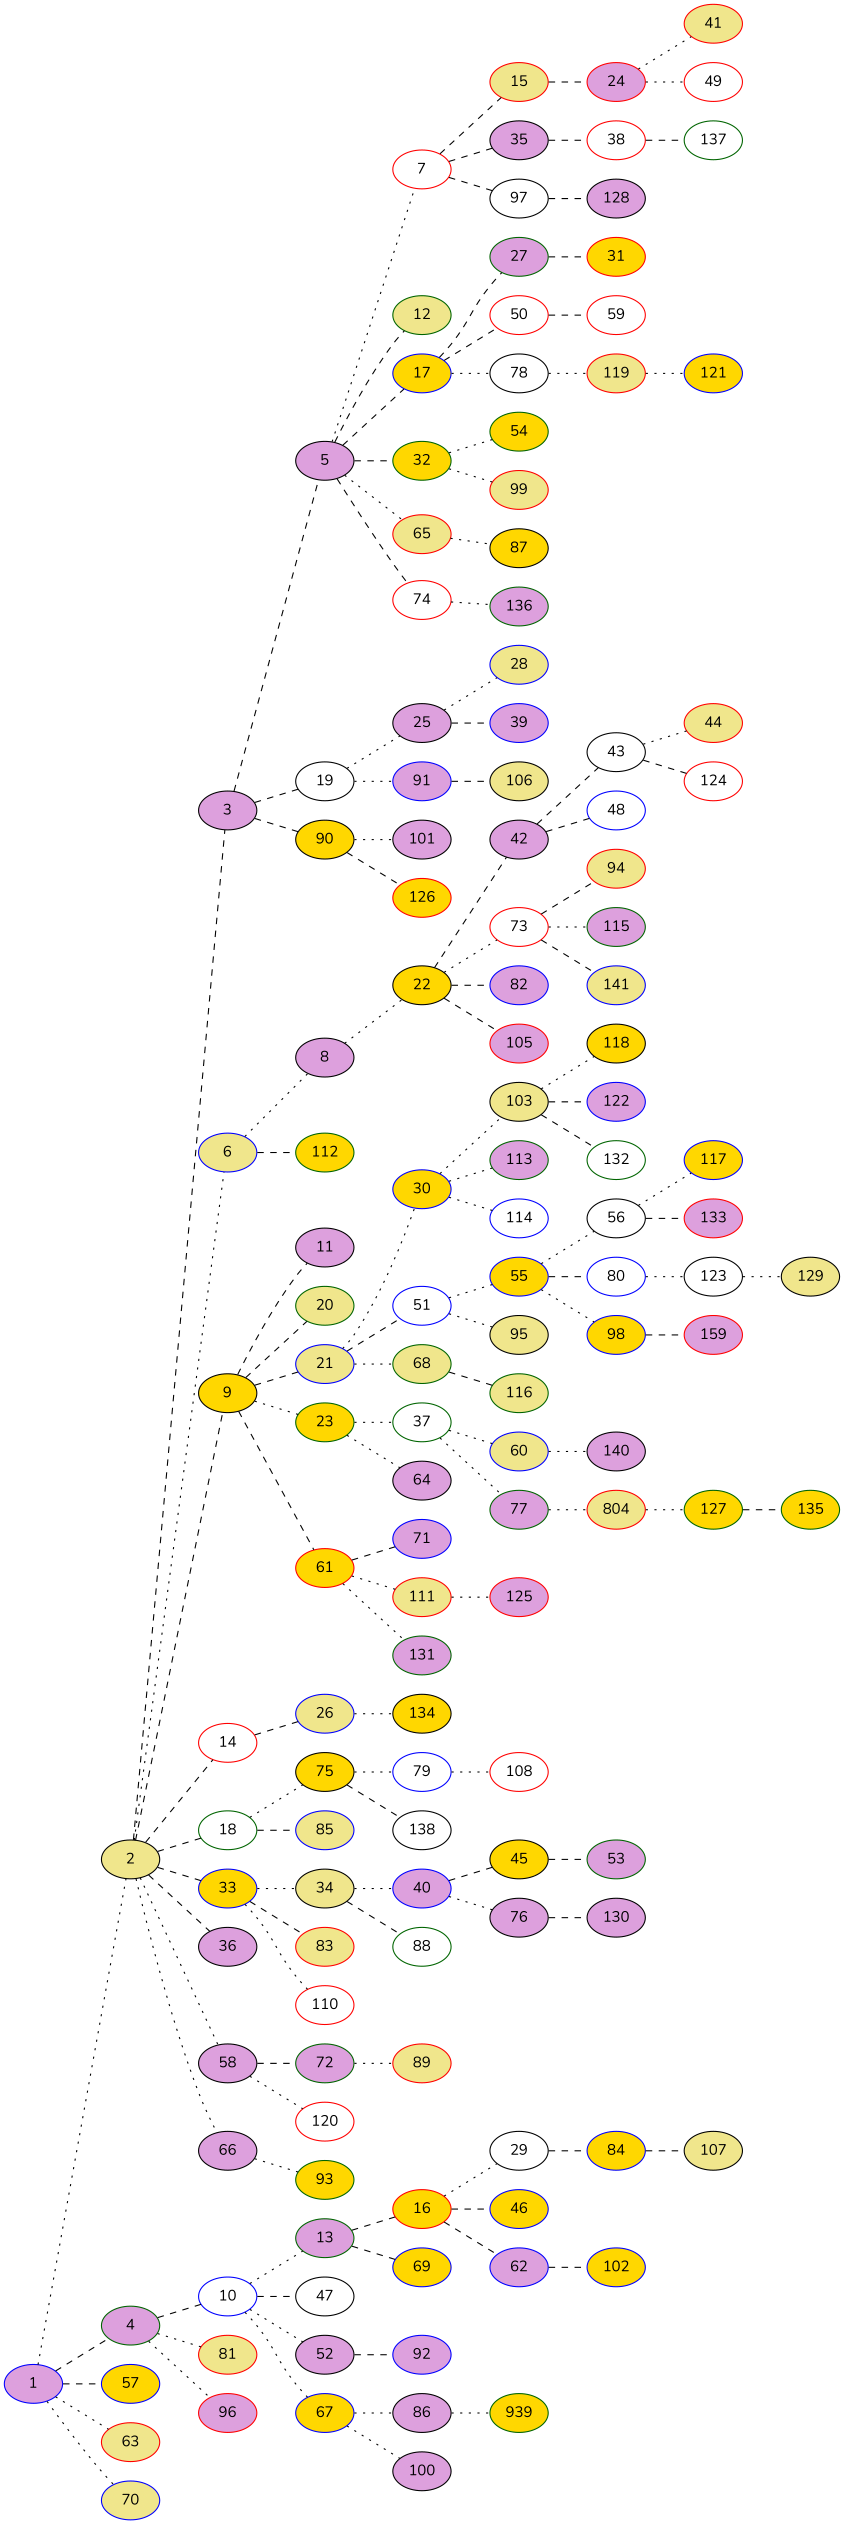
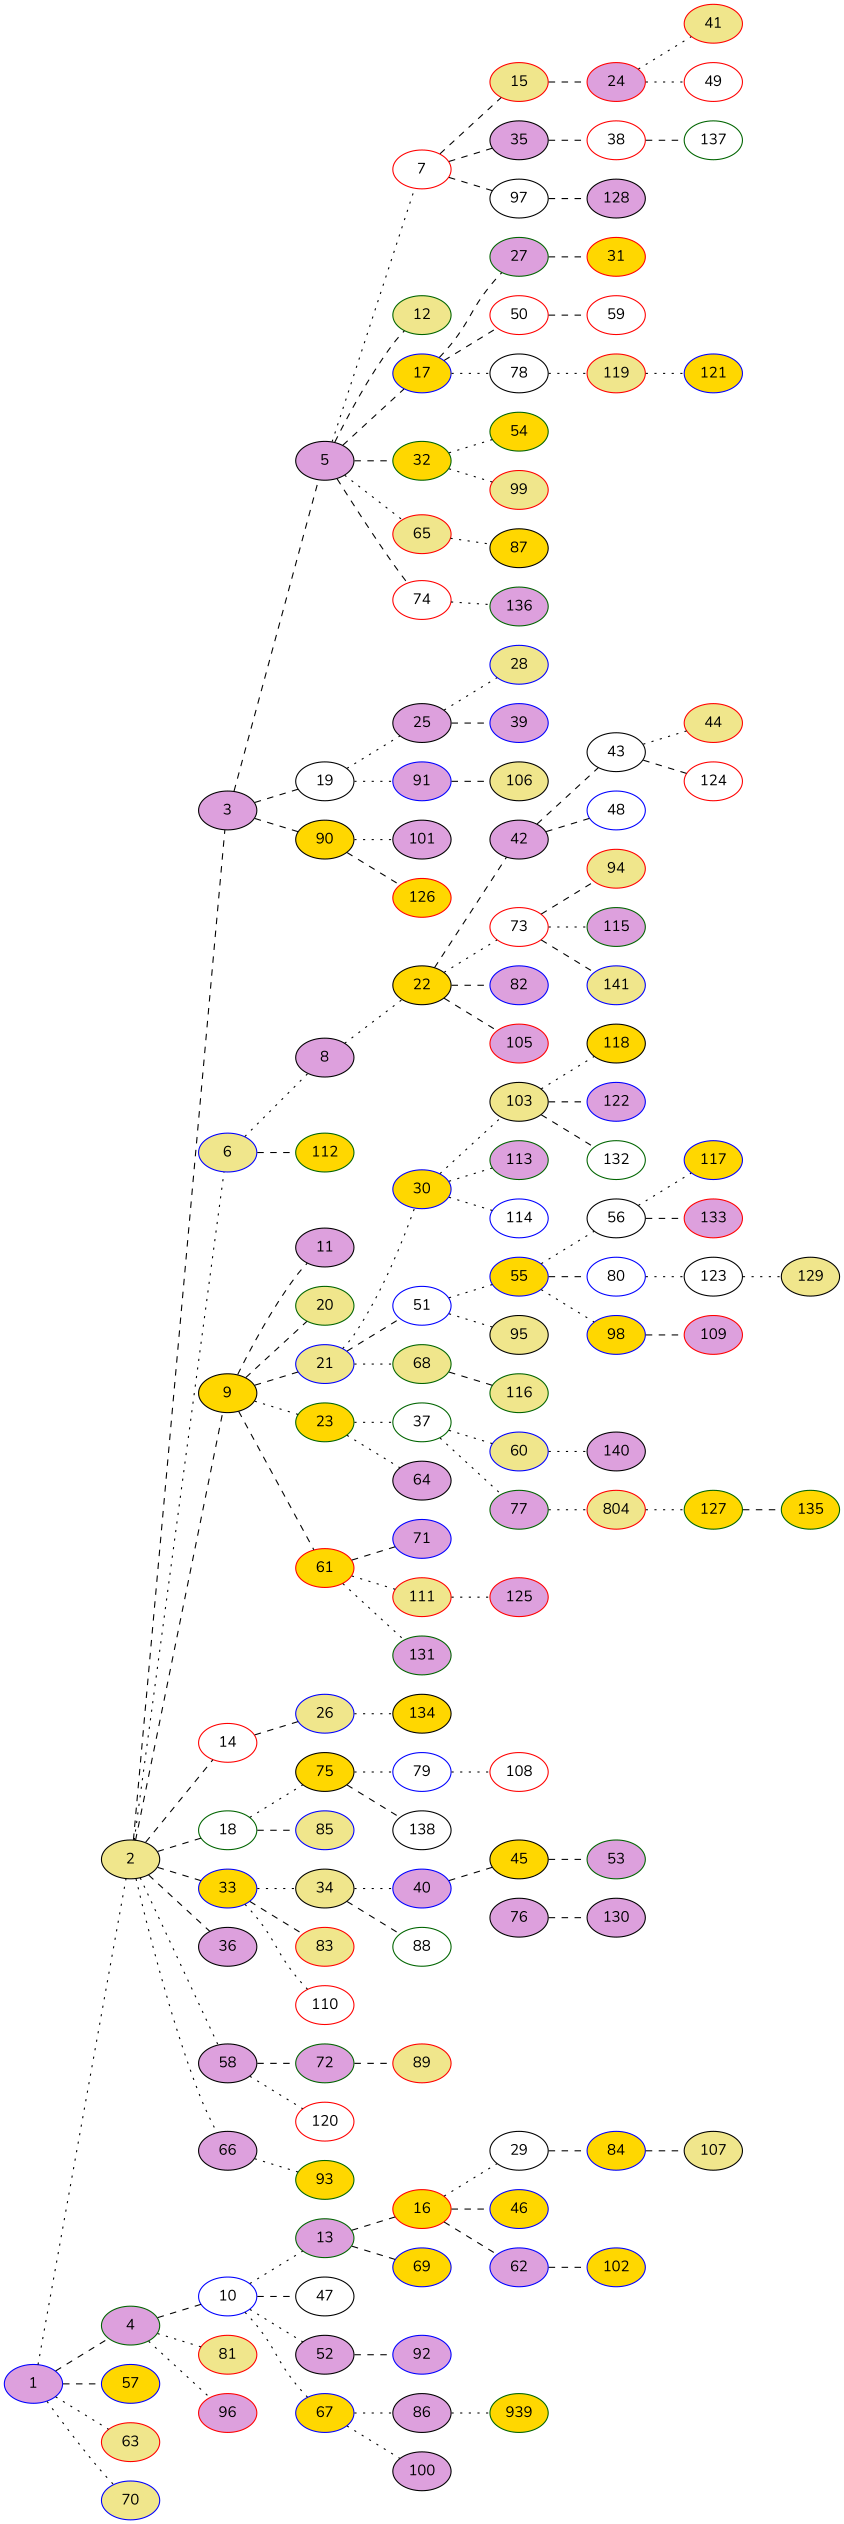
  graph {
    fontname=Nunito
    rankdir=LR
    node [color=black fillcolor=plum fontname=Nunito style=filled]
    edge [fontname=Nunito style=dashed]
    1 [color=blue]
    2 [fillcolor=khaki]
    4 [color=darkgreen]
    57 [color=blue fillcolor=gold]
    63 [color=red fillcolor=khaki]
    70 [color=blue fillcolor=khaki]
    3
    6 [color=blue fillcolor=khaki]
    9 [fillcolor=gold]
    14 [color=red fillcolor=white]
    18 [color=darkgreen fillcolor=white]
    33 [color=blue fillcolor=gold]
    36
    58
    66
    10 [color=blue fillcolor=white]
    81 [color=red fillcolor=khaki]
    96 [color=red]
    5
    19 [fillcolor=white]
    90 [fillcolor=gold]
    8
    112 [color=darkgreen fillcolor=gold]
    11
    20 [color=darkgreen fillcolor=khaki]
    21 [color=blue fillcolor=khaki]
    23 [color=darkgreen fillcolor=gold]
    61 [color=red fillcolor=gold]
    26 [color=blue fillcolor=khaki]
    75 [fillcolor=gold]
    85 [color=blue fillcolor=khaki]
    34 [fillcolor=khaki]
    83 [color=red fillcolor=khaki]
    110 [color=red fillcolor=white]
    72 [color=darkgreen]
    120 [color=red fillcolor=white]
    93 [color=darkgreen fillcolor=gold]
    7 [color=red fillcolor=white]
    12 [color=darkgreen fillcolor=khaki]
    17 [color=blue fillcolor=gold]
    32 [color=darkgreen fillcolor=gold]
    65 [color=red fillcolor=khaki]
    74 [color=red fillcolor=white]
    25
    91 [color=blue]
    101
    126 [color=red fillcolor=gold]
    13 [color=darkgreen]
    47 [fillcolor=white]
    52
    67 [color=blue fillcolor=gold]
    15 [color=red fillcolor=khaki]
    35
    97 [fillcolor=white]
    27 [color=darkgreen]
    50 [color=red fillcolor=white]
    78 [fillcolor=white]
    54 [color=darkgreen fillcolor=gold]
    99 [color=red fillcolor=khaki]
    87 [fillcolor=gold]
    136 [color=darkgreen]
    22 [fillcolor=gold]
    24 [color=red]
    38 [color=red fillcolor=white]
    128
    42
    73 [color=red fillcolor=white]
    82 [color=blue]
    105 [color=red]
    30 [color=blue fillcolor=gold]
    51 [color=blue fillcolor=white]
    68 [color=darkgreen fillcolor=khaki]
    37 [color=darkgreen fillcolor=white]
    64
    71 [color=blue]
    111 [color=red fillcolor=khaki]
    131 [color=darkgreen]
    16 [color=red fillcolor=gold]
    69 [color=blue fillcolor=gold]
    92 [color=blue]
    86
    100
    29 [fillcolor=white]
    46 [color=blue fillcolor=gold]
    62 [color=blue]
    134 [fillcolor=gold]
    41 [color=red fillcolor=khaki]
    49 [color=red fillcolor=white]
    84 [color=blue fillcolor=gold]
    102 [color=blue fillcolor=gold]
    31 [color=red fillcolor=gold]
    59 [color=red fillcolor=white]
    119 [color=red fillcolor=khaki]
    79 [color=blue fillcolor=white]
    138 [fillcolor=white]
    28 [color=blue fillcolor=khaki]
    39 [color=blue]
    106 [fillcolor=khaki]
    103 [fillcolor=khaki]
    113 [color=darkgreen]
    114 [color=blue fillcolor=white]
    55 [color=blue fillcolor=gold]
    95 [fillcolor=khaki]
    116 [color=darkgreen fillcolor=khaki]
    43 [fillcolor=white]
    48 [color=blue fillcolor=white]
    94 [color=red fillcolor=khaki]
    115 [color=darkgreen]
    141 [color=blue fillcolor=khaki]
    60 [color=blue fillcolor=khaki]
    77 [color=darkgreen]
    107 [fillcolor=khaki]
    118 [fillcolor=gold]
    122 [color=blue]
    132 [color=darkgreen fillcolor=white]
    40 [color=blue]
    88 [color=darkgreen fillcolor=white]
    45 [fillcolor=gold]
    76
    137 [color=darkgreen fillcolor=white]
    140
    n122 [color=red fillcolor=khaki label=804]
    53 [color=darkgreen]
    130
    44 [color=red fillcolor=khaki]
    124 [color=red fillcolor=white]
    56 [fillcolor=white]
    80 [color=blue fillcolor=white]
    98 [color=blue fillcolor=gold]
    117 [color=blue fillcolor=gold]
    133 [color=red]
    123 [fillcolor=white]
-   109 [color=red label=159]
+   109 [color=red]
    89 [color=red fillcolor=khaki]
    125 [color=red]
    n136 [color=darkgreen fillcolor=gold label=939]
    108 [color=red fillcolor=white]
    127 [color=darkgreen fillcolor=gold]
    121 [color=blue fillcolor=gold]
    129 [fillcolor=khaki]
    135 [color=darkgreen fillcolor=gold]
    1 -- 2 [style=dotted]
    1 -- 4
    1 -- 57
    1 -- 63 [style=dotted]
    1 -- 70 [style=dotted]
    2 -- 3
    2 -- 6 [style=dotted]
    2 -- 9
    2 -- 14
    2 -- 18
    2 -- 33
    2 -- 36
    2 -- 58 [style=dotted]
    2 -- 66 [style=dotted]
    4 -- 10
    4 -- 81 [style=dotted]
    4 -- 96 [style=dotted]
    3 -- 5
    3 -- 19
    3 -- 90
    6 -- 8 [style=dotted]
    6 -- 112
    9 -- 11
    9 -- 20
    9 -- 21
    9 -- 23 [style=dotted]
    9 -- 61
    14 -- 26
    18 -- 75 [style=dotted]
    18 -- 85
    33 -- 34 [style=dotted]
    33 -- 83
    33 -- 110 [style=dotted]
    58 -- 72
    58 -- 120 [style=dotted]
    66 -- 93 [style=dotted]
    10 -- 13 [style=dotted]
    10 -- 47
    10 -- 52 [style=dotted]
    10 -- 67 [style=dotted]
    5 -- 7 [style=dotted]
    5 -- 12
    5 -- 17
    5 -- 32
    5 -- 65 [style=dotted]
    5 -- 74
    19 -- 25 [style=dotted]
    19 -- 91 [style=dotted]
    90 -- 101 [style=dotted]
    90 -- 126
    8 -- 22 [style=dotted]
    21 -- 30 [style=dotted]
    21 -- 51
    21 -- 68 [style=dotted]
    23 -- 37 [style=dotted]
    23 -- 64 [style=dotted]
    61 -- 71
    61 -- 111 [style=dotted]
    61 -- 131 [style=dotted]
    26 -- 134 [style=dotted]
    75 -- 79 [style=dotted]
    75 -- 138
    34 -- 40 [style=dotted]
    34 -- 88
-   72 -- 89 [style=dotted]
+   72 -- 89
    7 -- 15
    7 -- 35
    7 -- 97
    17 -- 27
    17 -- 50
    17 -- 78 [style=dotted]
    32 -- 54 [style=dotted]
    32 -- 99 [style=dotted]
    65 -- 87 [style=dotted]
    74 -- 136 [style=dotted]
    25 -- 28 [style=dotted]
    25 -- 39
    91 -- 106
    13 -- 16
    13 -- 69
    52 -- 92
    67 -- 86 [style=dotted]
    67 -- 100 [style=dotted]
    15 -- 24
    35 -- 38
    97 -- 128
    27 -- 31
    50 -- 59
    78 -- 119 [style=dotted]
    22 -- 42
    22 -- 73 [style=dotted]
    22 -- 82
    22 -- 105
    24 -- 41 [style=dotted]
    24 -- 49 [style=dotted]
    38 -- 137
    42 -- 43
    42 -- 48
    73 -- 94
    73 -- 115 [style=dotted]
    73 -- 141
    30 -- 103 [style=dotted]
    30 -- 113 [style=dotted]
    30 -- 114 [style=dotted]
    51 -- 55 [style=dotted]
    51 -- 95 [style=dotted]
    68 -- 116
    37 -- 60 [style=dotted]
    37 -- 77 [style=dotted]
    111 -- 125 [style=dotted]
    16 -- 29 [style=dotted]
    16 -- 46
    16 -- 62
    86 -- n136 [style=dotted]
    29 -- 84
    62 -- 102
    84 -- 107
    119 -- 121 [style=dotted]
    79 -- 108 [style=dotted]
    103 -- 118 [style=dotted]
    103 -- 122
    103 -- 132
    55 -- 56 [style=dotted]
    55 -- 80
    55 -- 98 [style=dotted]
    43 -- 44 [style=dotted]
    43 -- 124
    60 -- 140 [style=dotted]
    77 -- n122 [style=dotted]
    40 -- 45
-   40 -- 76 [style=dotted]
    45 -- 53
    76 -- 130
    n122 -- 127 [style=dotted]
    56 -- 117 [style=dotted]
    56 -- 133
    80 -- 123 [style=dotted]
    98 -- 109
    123 -- 129 [style=dotted]
    127 -- 135
  }
